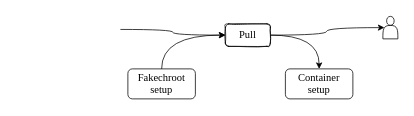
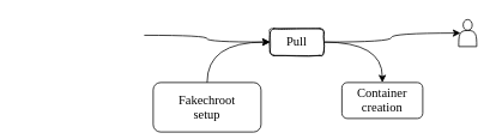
  <mxCell id="0" />
  <mxCell id="1" parent="0" />
  <mxCell id="2" style="edgeStyle=orthogonalEdgeStyle;curved=1;rounded=0;sketch=0;hachureGap=4;orthogonalLoop=1;jettySize=auto;html=1;entryX=0;entryY=0.5;entryDx=0;entryDy=0;fontFamily=Georgia;fontSize=14;endArrow=classic;startSize=6;endSize=6;sourcePerimeterSpacing=0;targetPerimeterSpacing=0;endFill=1;" parent="1" source="3" target="6" edge="1"><mxGeometry relative="1" as="geometry" /></mxCell>
  <mxCell id="3" value="" style="shape=image;imageAspect=0;aspect=fixed;verticalLabelPosition=bottom;verticalAlign=top;sketch=1;hachureGap=4;fontFamily=Georgia;fontSize=14;image=https://opennebula.io/wp-content/uploads/2020/05/DockerHub.png;" parent="1" vertex="1"><mxGeometry x="20" y="20.99" width="140" height="34.73" as="geometry" /></mxCell>
  <mxCell id="4" style="edgeStyle=orthogonalEdgeStyle;curved=1;rounded=0;sketch=0;hachureGap=4;orthogonalLoop=1;jettySize=auto;html=1;entryX=0.5;entryY=0;entryDx=0;entryDy=0;fontFamily=Georgia;fontSize=14;endArrow=classic;startSize=6;endSize=6;sourcePerimeterSpacing=0;targetPerimeterSpacing=0;exitX=1;exitY=0.5;exitDx=0;exitDy=0;endFill=1;" parent="1" source="6" target="7" edge="1"><mxGeometry relative="1" as="geometry" /></mxCell>
  <mxCell id="5" style="edgeStyle=orthogonalEdgeStyle;curved=1;rounded=0;sketch=0;hachureGap=4;orthogonalLoop=1;jettySize=auto;html=1;entryX=0.1;entryY=0.5;entryDx=0;entryDy=0;fontFamily=Georgia;fontSize=14;endArrow=classic;startSize=6;endSize=6;sourcePerimeterSpacing=0;targetPerimeterSpacing=0;entryPerimeter=0;endFill=1;" parent="1" source="6" target="10" edge="1"><mxGeometry relative="1" as="geometry" /></mxCell>
  <mxCell id="6" value="&lt;p style=&quot;font-size: 14px;&quot;&gt;Pull&lt;/p&gt;" style="rounded=1;whiteSpace=wrap;html=1;sketch=1;hachureGap=4;fontFamily=Georgia;fontSize=14;" parent="1" vertex="1"><mxGeometry x="300" y="30.99" width="60" height="30" as="geometry" /></mxCell>
- <mxCell id="7" value="&lt;p style=&quot;font-size: 14px;&quot;&gt;Container&lt;br&gt;setup&lt;/p&gt;" style="rounded=1;whiteSpace=wrap;html=1;sketch=0;hachureGap=4;fontFamily=Georgia;fontSize=14;" parent="1" vertex="1"><mxGeometry x="380" y="91" width="90" height="40.01" as="geometry" /></mxCell>
+ <mxCell id="7" value="&lt;p style=&quot;font-size: 14px;&quot;&gt;Container&lt;br&gt;creation&lt;/p&gt;" style="rounded=1;whiteSpace=wrap;html=1;sketch=0;hachureGap=4;fontFamily=Georgia;fontSize=14;" parent="1" vertex="1"><mxGeometry x="380" y="91" width="90" height="40.01" as="geometry" /></mxCell>
  <mxCell id="8" style="edgeStyle=orthogonalEdgeStyle;curved=1;rounded=0;sketch=0;hachureGap=4;orthogonalLoop=1;jettySize=auto;html=1;entryX=0;entryY=0.5;entryDx=0;entryDy=0;fontFamily=Georgia;fontSize=14;endArrow=classic;startSize=6;endSize=6;sourcePerimeterSpacing=0;targetPerimeterSpacing=0;exitX=0.5;exitY=0;exitDx=0;exitDy=0;endFill=1;" parent="1" source="9" target="6" edge="1"><mxGeometry relative="1" as="geometry" /></mxCell>
- <mxCell id="9" value="&lt;p style=&quot;font-size: 14px;&quot;&gt;Fakechroot&lt;br&gt;setup&lt;/p&gt;" style="rounded=1;whiteSpace=wrap;html=1;sketch=0;hachureGap=4;fontFamily=Georgia;fontSize=14;" parent="1" vertex="1"><mxGeometry x="170" y="91" width="90" height="40.01" as="geometry" /></mxCell>
+ <mxCell id="9" value="&lt;p style=&quot;font-size: 14px;&quot;&gt;Fakechroot&lt;br&gt;setup&lt;/p&gt;" style="rounded=1;whiteSpace=wrap;html=1;sketch=0;hachureGap=4;fontFamily=Georgia;fontSize=14;" parent="1" vertex="1"><mxGeometry x="170" y="91" width="120" height="55" as="geometry" /></mxCell>
  <mxCell id="10" value="" style="shape=actor;whiteSpace=wrap;html=1;sketch=0;" parent="1" vertex="1"><mxGeometry x="510" y="20.99" width="20" height="30" as="geometry" /></mxCell>
